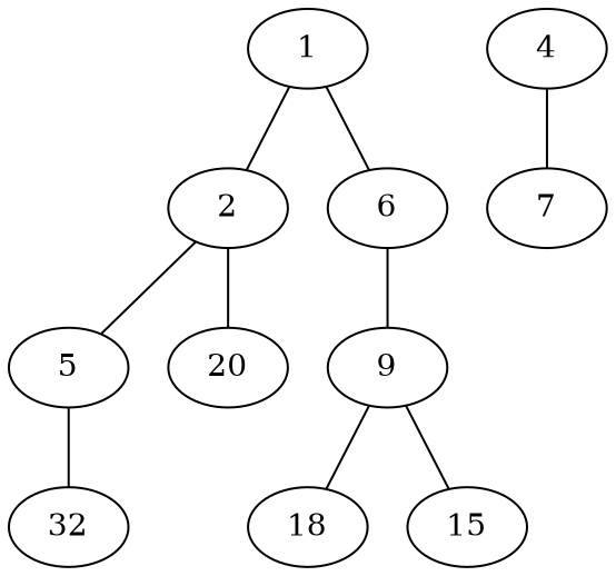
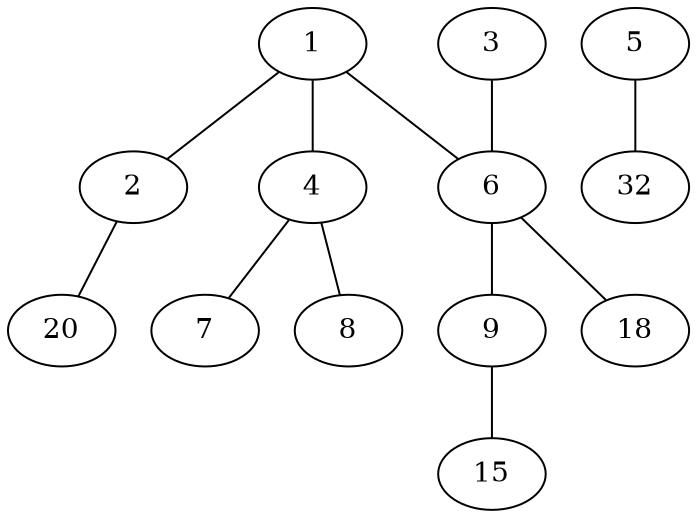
  graph {
    node [chem=C]
    edge [valence=1]
    1
    2
    4
    6
    5
    n6 [chem=H label=20]
+   3
    7 [chem=O]
+   8 [chem=Cl]
    n10 [chem=H label=32]
    9
    n12 [chem=H label=18]
    n13 [chem=H label=15]
    1 -- 2
+   1 -- 4
    1 -- 6 [valence=2]
-   2 -- 5 [valence=2]
    2 -- n6
    4 -- 7 [valence=2]
+   4 -- 8
    6 -- 9 [valence=2]
-   9 -- n12
+   6 -- n12
    5 -- n10
+   3 -- 6
    9 -- n13
  }
